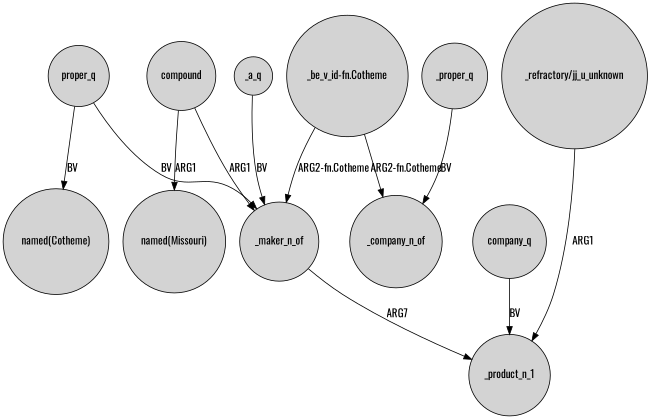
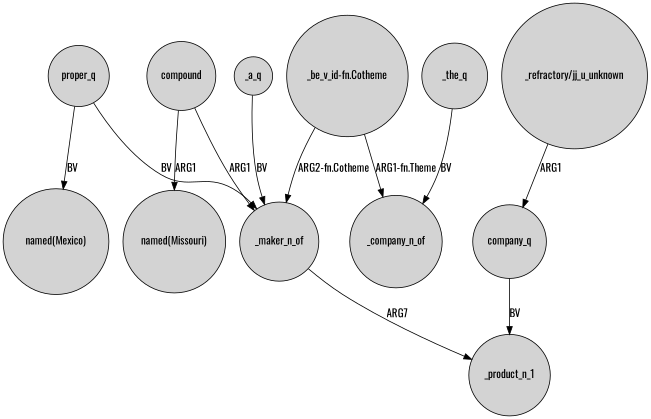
  digraph {
    fontname=Oswald
    node [fontname=Oswald shape=circle style=filled]
    edge [fontname=Oswald]
    compound
    _maker_n_of
    "named(Missouri)"
    _product_n_1
    n5 [label=company_q]
    "_refractory/jj_u_unknown"
    proper_q
-   "named(Mexico)" [label="named(Cotheme)"]
+   "named(Mexico)"
    "_be_v_id-fn.Cotheme"
    _company_n_of
    _a_q
-   _the_q [label=_proper_q]
+   _the_q
    compound -> _maker_n_of [label=ARG1]
    compound -> "named(Missouri)" [label=ARG1]
    _maker_n_of -> _product_n_1 [label=ARG7]
    n5 -> _product_n_1 [label=BV]
-   "_refractory/jj_u_unknown" -> _product_n_1 [label=ARG1]
+   "_refractory/jj_u_unknown" -> n5 [label=ARG1]
    proper_q -> _maker_n_of [label=BV]
    proper_q -> "named(Mexico)" [label=BV]
    "_be_v_id-fn.Cotheme" -> _maker_n_of [label="ARG2-fn.Cotheme"]
-   "_be_v_id-fn.Cotheme" -> _company_n_of [label="ARG2-fn.Cotheme"]
+   "_be_v_id-fn.Cotheme" -> _company_n_of [label="ARG1-fn.Theme"]
    _a_q -> _maker_n_of [label=BV]
    _the_q -> _company_n_of [label=BV]
  }
